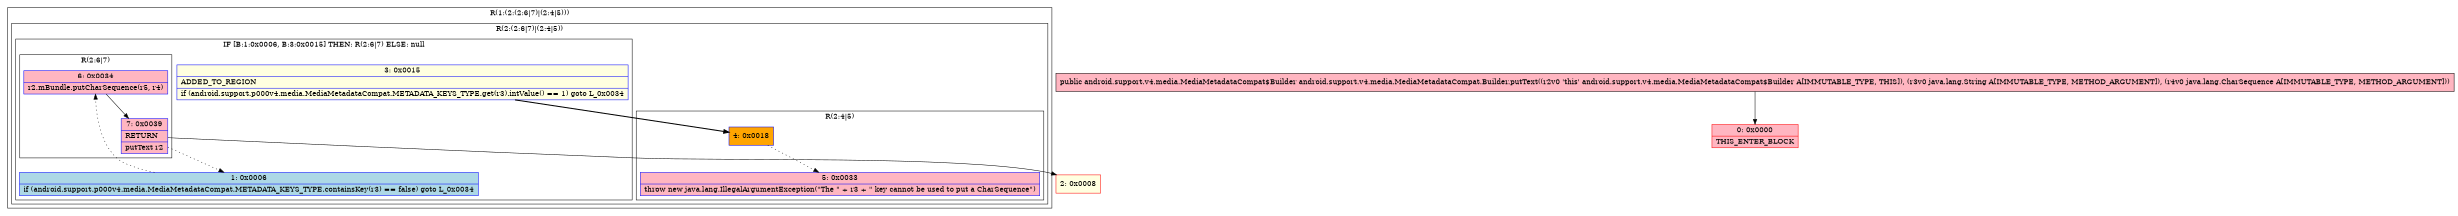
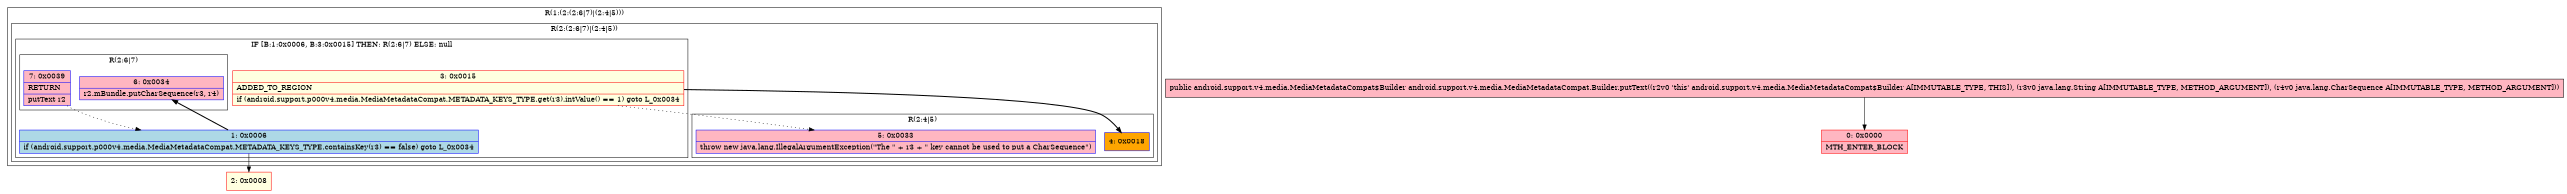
  digraph {
    node [color=blue fillcolor=lightpink shape=record style=filled]
    edge [style=solid]
-   n1 [label="{6\:\ 0x0034|r2.mBundle.putCharSequence(r5, r4)\l}"]
+   n1 [label="{6\:\ 0x0034|r2.mBundle.putCharSequence(r3, r4)\l}"]
    n2 [label="{7\:\ 0x0039|RETURN\l|putText r2\l}"]
    n3 [fillcolor=lightblue label="{1\:\ 0x0006|if (android.support.p000v4.media.MediaMetadataCompat.METADATA_KEYS_TYPE.containsKey(r3) == false) goto L_0x0034\l}"]
-   n4 [fillcolor=lightyellow label="{3\:\ 0x0015|ADDED_TO_REGION\l|if (android.support.p000v4.media.MediaMetadataCompat.METADATA_KEYS_TYPE.get(r3).intValue() == 1) goto L_0x0034\l}"]
+   n4 [color=red fillcolor=lightyellow label="{3\:\ 0x0015|ADDED_TO_REGION\l|if (android.support.p000v4.media.MediaMetadataCompat.METADATA_KEYS_TYPE.get(r3).intValue() == 1) goto L_0x0034\l}"]
    n5 [fillcolor=orange label="{4\:\ 0x0018}"]
    n6 [label="{5\:\ 0x0033|throw new java.lang.IllegalArgumentException(\"The \" + r3 + \" key cannot be used to put a CharSequence\")\l}"]
    n7 [color=red fillcolor=lightyellow label="{2\:\ 0x0008}"]
-   n8 [color=red label="{0\:\ 0x0000|THIS_ENTER_BLOCK\l}"]
+   n8 [color=red label="{0\:\ 0x0000|MTH_ENTER_BLOCK\l}"]
    n9 [label="{public android.support.v4.media.MediaMetadataCompat$Builder android.support.v4.media.MediaMetadataCompat.Builder.putText((r2v0 'this' android.support.v4.media.MediaMetadataCompat$Builder A[IMMUTABLE_TYPE, THIS]), (r3v0 java.lang.String A[IMMUTABLE_TYPE, METHOD_ARGUMENT]), (r4v0 java.lang.CharSequence A[IMMUTABLE_TYPE, METHOD_ARGUMENT])) }" color=""]
    subgraph cluster_1 {
      label="R(1:(2:(2:6|7)|(2:4|5)))"
      subgraph cluster_2 {
        label="R(2:(2:6|7)|(2:4|5))"
        subgraph cluster_3 {
          label="IF [B:1:0x0006, B:3:0x0015] THEN: R(2:6|7) ELSE: null"
          n3
          n4
          subgraph cluster_4 {
            label="R(2:6|7)"
            n1
            n2
          }
        }
        subgraph cluster_5 {
          label="R(2:4|5)"
          n5
          n6
        }
      }
    }
-   n1 -> n2
    n2 -> n3 [style=dotted]
-   n3 -> n1 [style=dotted]
-   n2 -> n7
+   n3 -> n1 [style=bold]
+   n3 -> n7
    n4 -> n5 [style=bold]
-   n5 -> n6 [style=dotted]
+   n4 -> n6 [style=dotted]
    n9 -> n8
  }
